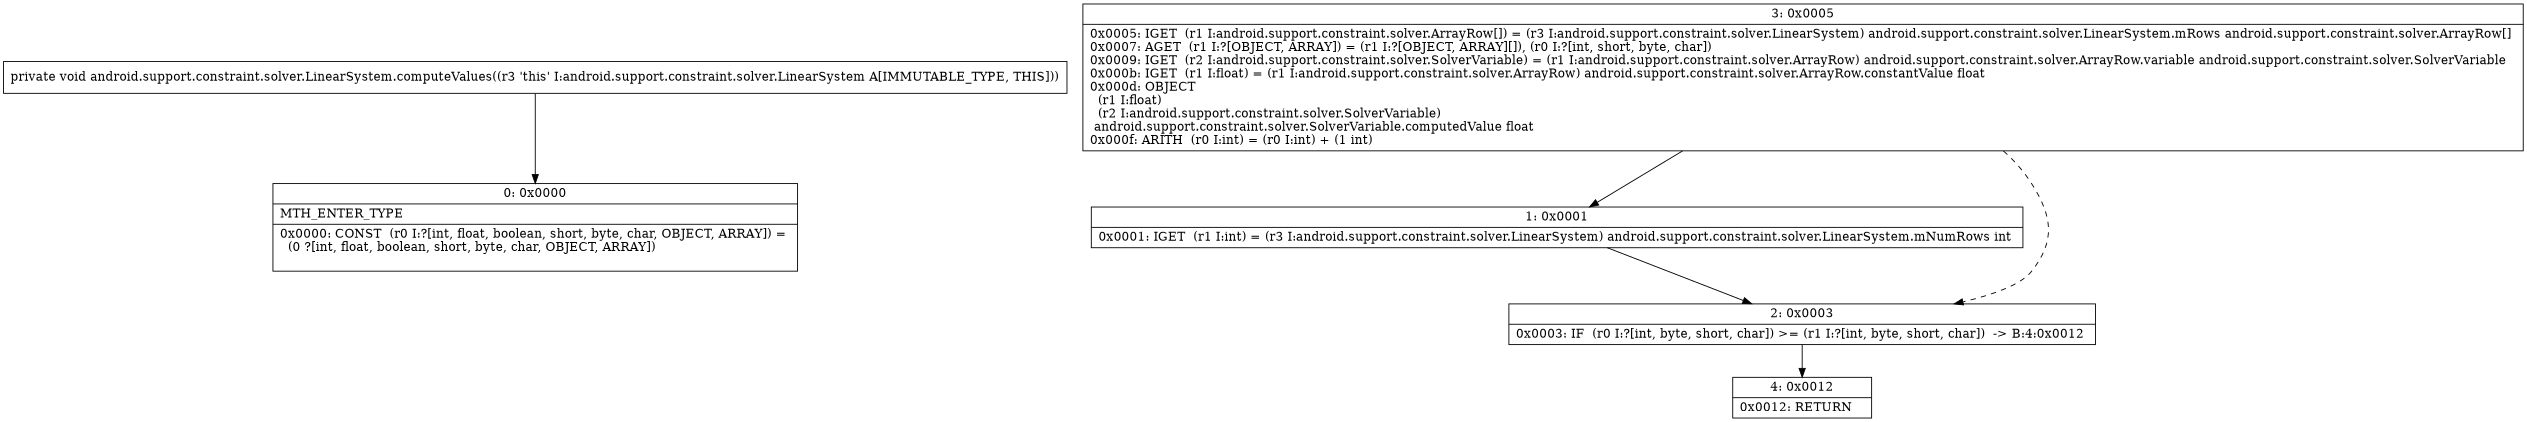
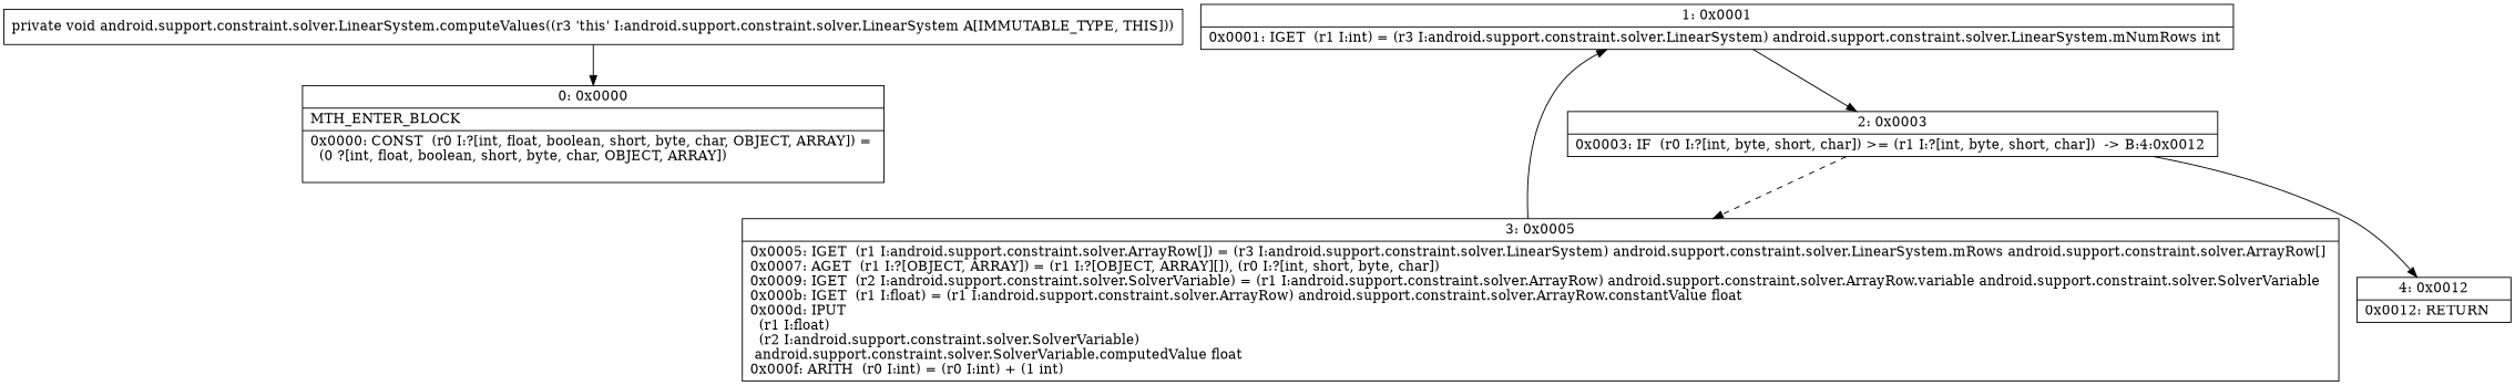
  digraph {
    node [shape=record]
-   n1 [label="{0\:\ 0x0000|MTH_ENTER_TYPE\l|0x0000: CONST  (r0 I:?[int, float, boolean, short, byte, char, OBJECT, ARRAY]) = \l  (0 ?[int, float, boolean, short, byte, char, OBJECT, ARRAY])\l \l}"]
+   n1 [label="{0\:\ 0x0000|MTH_ENTER_BLOCK\l|0x0000: CONST  (r0 I:?[int, float, boolean, short, byte, char, OBJECT, ARRAY]) = \l  (0 ?[int, float, boolean, short, byte, char, OBJECT, ARRAY])\l \l}"]
    n2 [label="{1\:\ 0x0001|0x0001: IGET  (r1 I:int) = (r3 I:android.support.constraint.solver.LinearSystem) android.support.constraint.solver.LinearSystem.mNumRows int \l}"]
    n3 [label="{2\:\ 0x0003|0x0003: IF  (r0 I:?[int, byte, short, char]) \>= (r1 I:?[int, byte, short, char])  \-\> B:4:0x0012 \l}"]
-   n4 [label="{3\:\ 0x0005|0x0005: IGET  (r1 I:android.support.constraint.solver.ArrayRow[]) = (r3 I:android.support.constraint.solver.LinearSystem) android.support.constraint.solver.LinearSystem.mRows android.support.constraint.solver.ArrayRow[] \l0x0007: AGET  (r1 I:?[OBJECT, ARRAY]) = (r1 I:?[OBJECT, ARRAY][]), (r0 I:?[int, short, byte, char]) \l0x0009: IGET  (r2 I:android.support.constraint.solver.SolverVariable) = (r1 I:android.support.constraint.solver.ArrayRow) android.support.constraint.solver.ArrayRow.variable android.support.constraint.solver.SolverVariable \l0x000b: IGET  (r1 I:float) = (r1 I:android.support.constraint.solver.ArrayRow) android.support.constraint.solver.ArrayRow.constantValue float \l0x000d: OBJECT  \l  (r1 I:float)\l  (r2 I:android.support.constraint.solver.SolverVariable)\l android.support.constraint.solver.SolverVariable.computedValue float \l0x000f: ARITH  (r0 I:int) = (r0 I:int) + (1 int) \l}"]
+   n4 [label="{3\:\ 0x0005|0x0005: IGET  (r1 I:android.support.constraint.solver.ArrayRow[]) = (r3 I:android.support.constraint.solver.LinearSystem) android.support.constraint.solver.LinearSystem.mRows android.support.constraint.solver.ArrayRow[] \l0x0007: AGET  (r1 I:?[OBJECT, ARRAY]) = (r1 I:?[OBJECT, ARRAY][]), (r0 I:?[int, short, byte, char]) \l0x0009: IGET  (r2 I:android.support.constraint.solver.SolverVariable) = (r1 I:android.support.constraint.solver.ArrayRow) android.support.constraint.solver.ArrayRow.variable android.support.constraint.solver.SolverVariable \l0x000b: IGET  (r1 I:float) = (r1 I:android.support.constraint.solver.ArrayRow) android.support.constraint.solver.ArrayRow.constantValue float \l0x000d: IPUT  \l  (r1 I:float)\l  (r2 I:android.support.constraint.solver.SolverVariable)\l android.support.constraint.solver.SolverVariable.computedValue float \l0x000f: ARITH  (r0 I:int) = (r0 I:int) + (1 int) \l}"]
    n5 [label="{4\:\ 0x0012|0x0012: RETURN   \l}"]
    n6 [label="{private void android.support.constraint.solver.LinearSystem.computeValues((r3 'this' I:android.support.constraint.solver.LinearSystem A[IMMUTABLE_TYPE, THIS])) }"]
    n2 -> n3
-   n4 -> n3 [style=dashed]
+   n3 -> n4 [style=dashed]
    n3 -> n5
    n4 -> n2
    n6 -> n1
  }
